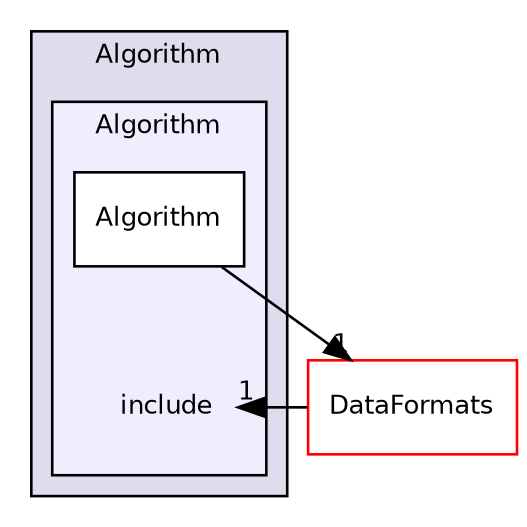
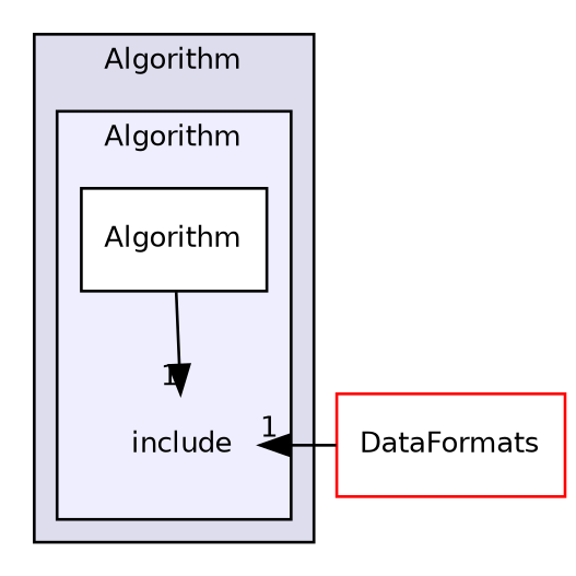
  digraph {
    compound=true
    node [fontname=Helvetica fontsize=10 shape=box]
    edge [headlabel=1 labeldistance=1.5 labelfontname=Helvetica labelfontsize=10]
    n1 [label=include shape=plaintext]
    n2 [color=black fillcolor=white label=Algorithm style=filled]
    n3 [color=red label=DataFormats]
    subgraph cluster_1 {
      bgcolor="#ddddee"
      fontname=Helvetica
      fontsize=10
      label=Algorithm
      pencolor=black
      subgraph cluster_2 {
        bgcolor="#eeeeff"
        fontname=Helvetica
        fontsize=10
        label=Algorithm
        pencolor=black
        n1
        n2
      }
    }
-   n2 -> n3
+   n2 -> n1
    n3 -> n1
  }
